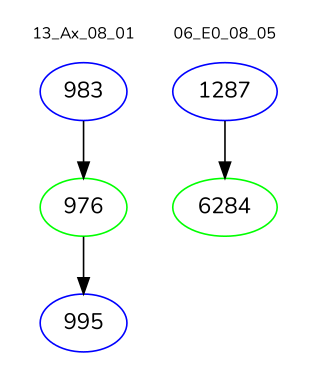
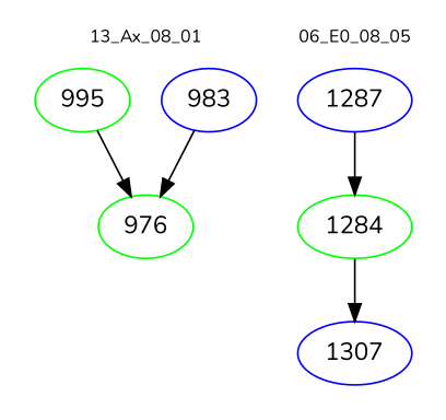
  digraph {
    fontname=Nunito
    node [color=blue fontname=Nunito]
    edge [color=black fontname=Nunito]
    n1 [label=983]
    n2 [color=green label=976]
-   n3 [label=995]
+   n3 [color=green label=995]
    n4 [label=1287]
-   n5 [color=green label=6284]
+   n5 [color=green label=1284]
+   n6 [label=1307]
    subgraph cluster_1 {
      color=white
      fontsize=10
      label="13_Ax_08_01"
      n1
      n2
      n3
    }
    subgraph cluster_2 {
      color=white
      fontsize=10
      label="06_E0_08_05"
      n4
      n5
+     n6
    }
    n1 -> n2
-   n2 -> n3
+   n3 -> n2
    n4 -> n5
+   n5 -> n6
  }
